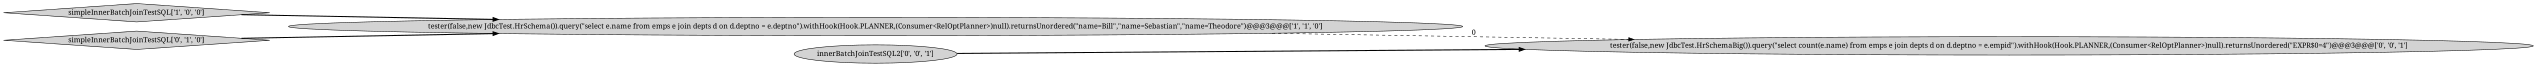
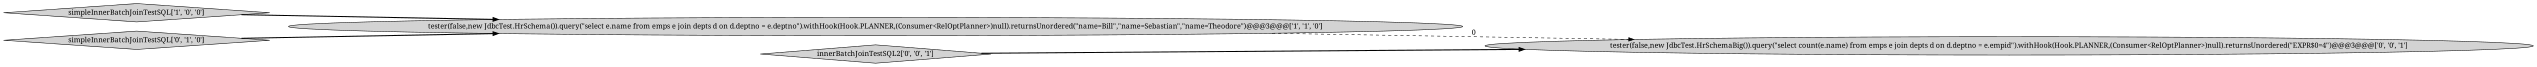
  digraph {
    rankdir=LR
    fontname="Noto Serif"
    node [fillcolor=lightgray shape=diamond style=filled fontname="Noto Serif"]
    edge [style=bold fontname="Noto Serif"]
    n1 [label="simpleInnerBatchJoinTestSQL['1', '0', '0']"]
    n2 [label="tester(false,new JdbcTest.HrSchema()).query(\"select e.name from emps e join depts d on d.deptno = e.deptno\").withHook(Hook.PLANNER,(Consumer<RelOptPlanner>)null).returnsUnordered(\"name=Bill\",\"name=Sebastian\",\"name=Theodore\")@@@3@@@['1', '1', '0']" shape=ellipse]
    n3 [label="tester(false,new JdbcTest.HrSchemaBig()).query(\"select count(e.name) from emps e join depts d on d.deptno = e.empid\").withHook(Hook.PLANNER,(Consumer<RelOptPlanner>)null).returnsUnordered(\"EXPR$0=4\")@@@3@@@['0', '0', '1']" shape=ellipse]
    n4 [label="simpleInnerBatchJoinTestSQL['0', '1', '0']"]
-   n5 [label="innerBatchJoinTestSQL2['0', '0', '1']" shape=ellipse]
+   n5 [label="innerBatchJoinTestSQL2['0', '0', '1']"]
    n1 -> n2
    n2 -> n3 [label=0 style=dashed]
    n4 -> n2
    n5 -> n3
  }
